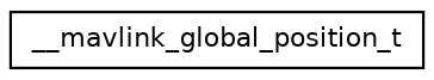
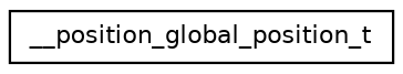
  digraph {
    rankdir=LR
-   n1 [color=black fillcolor=white fontname=Helvetica fontsize=10 height=0.2 label=__mavlink_global_position_t shape=record style=filled width=0.4]
+   n1 [color=black fillcolor=white fontname=Helvetica fontsize=10 height=0.2 label=__position_global_position_t shape=record style=filled width=0.4]
  }
